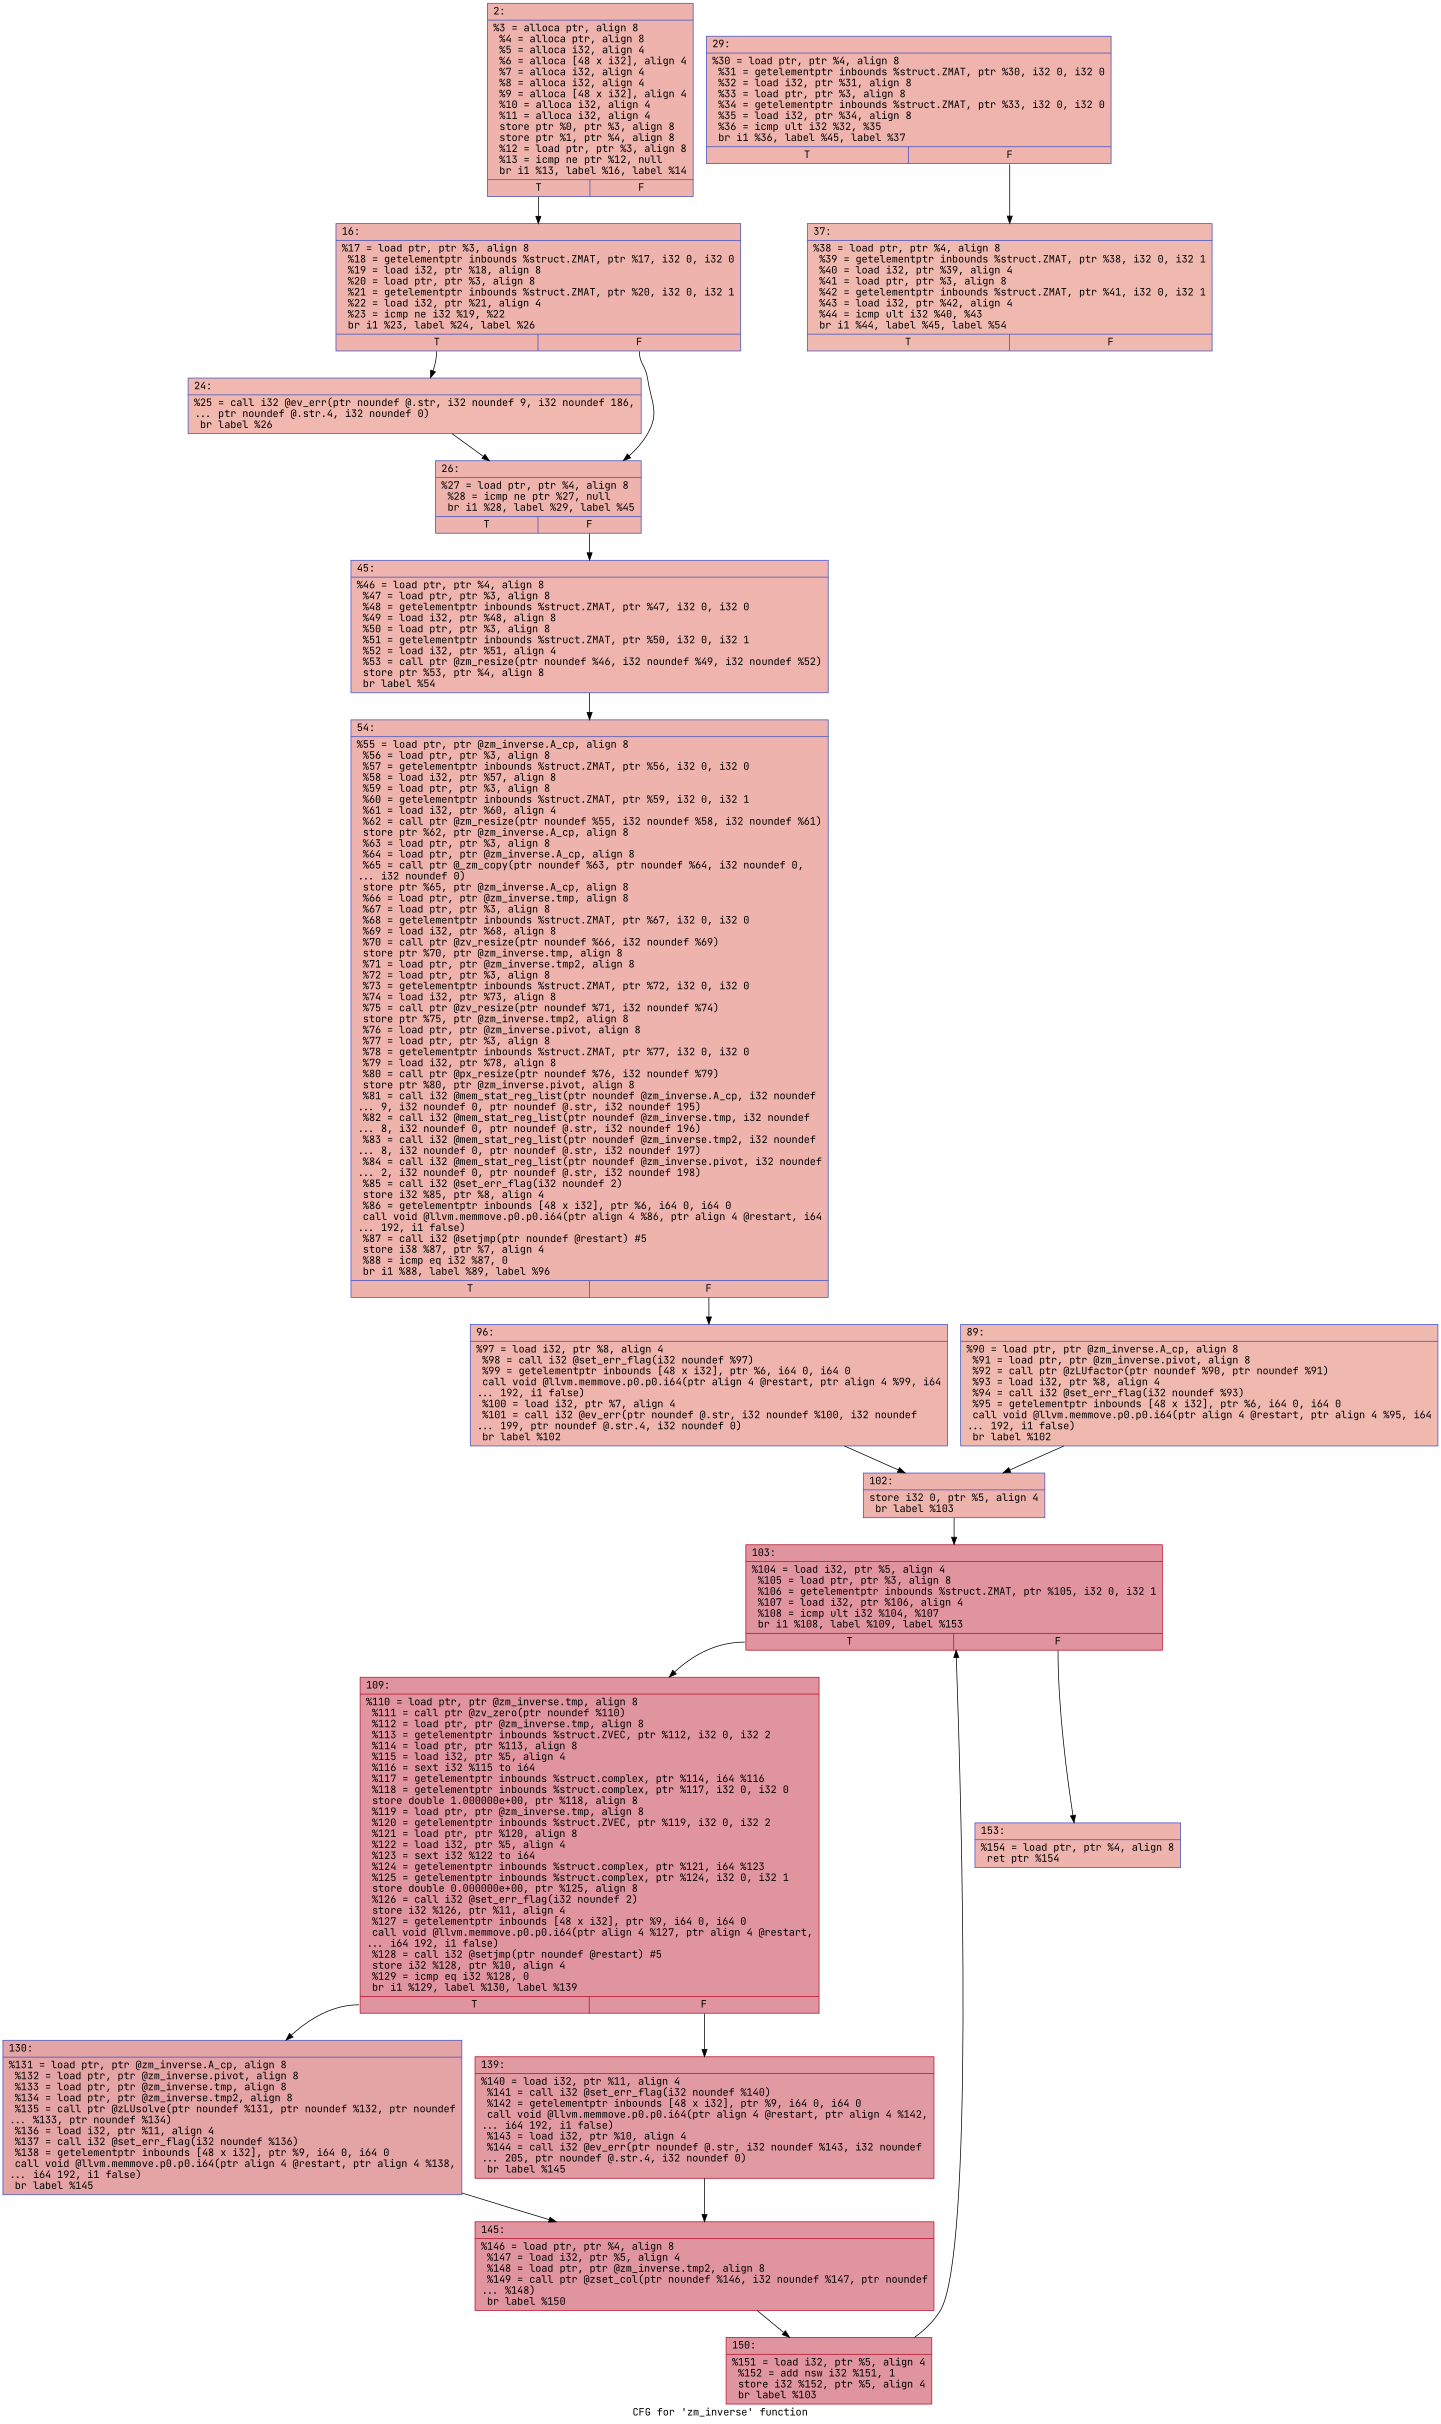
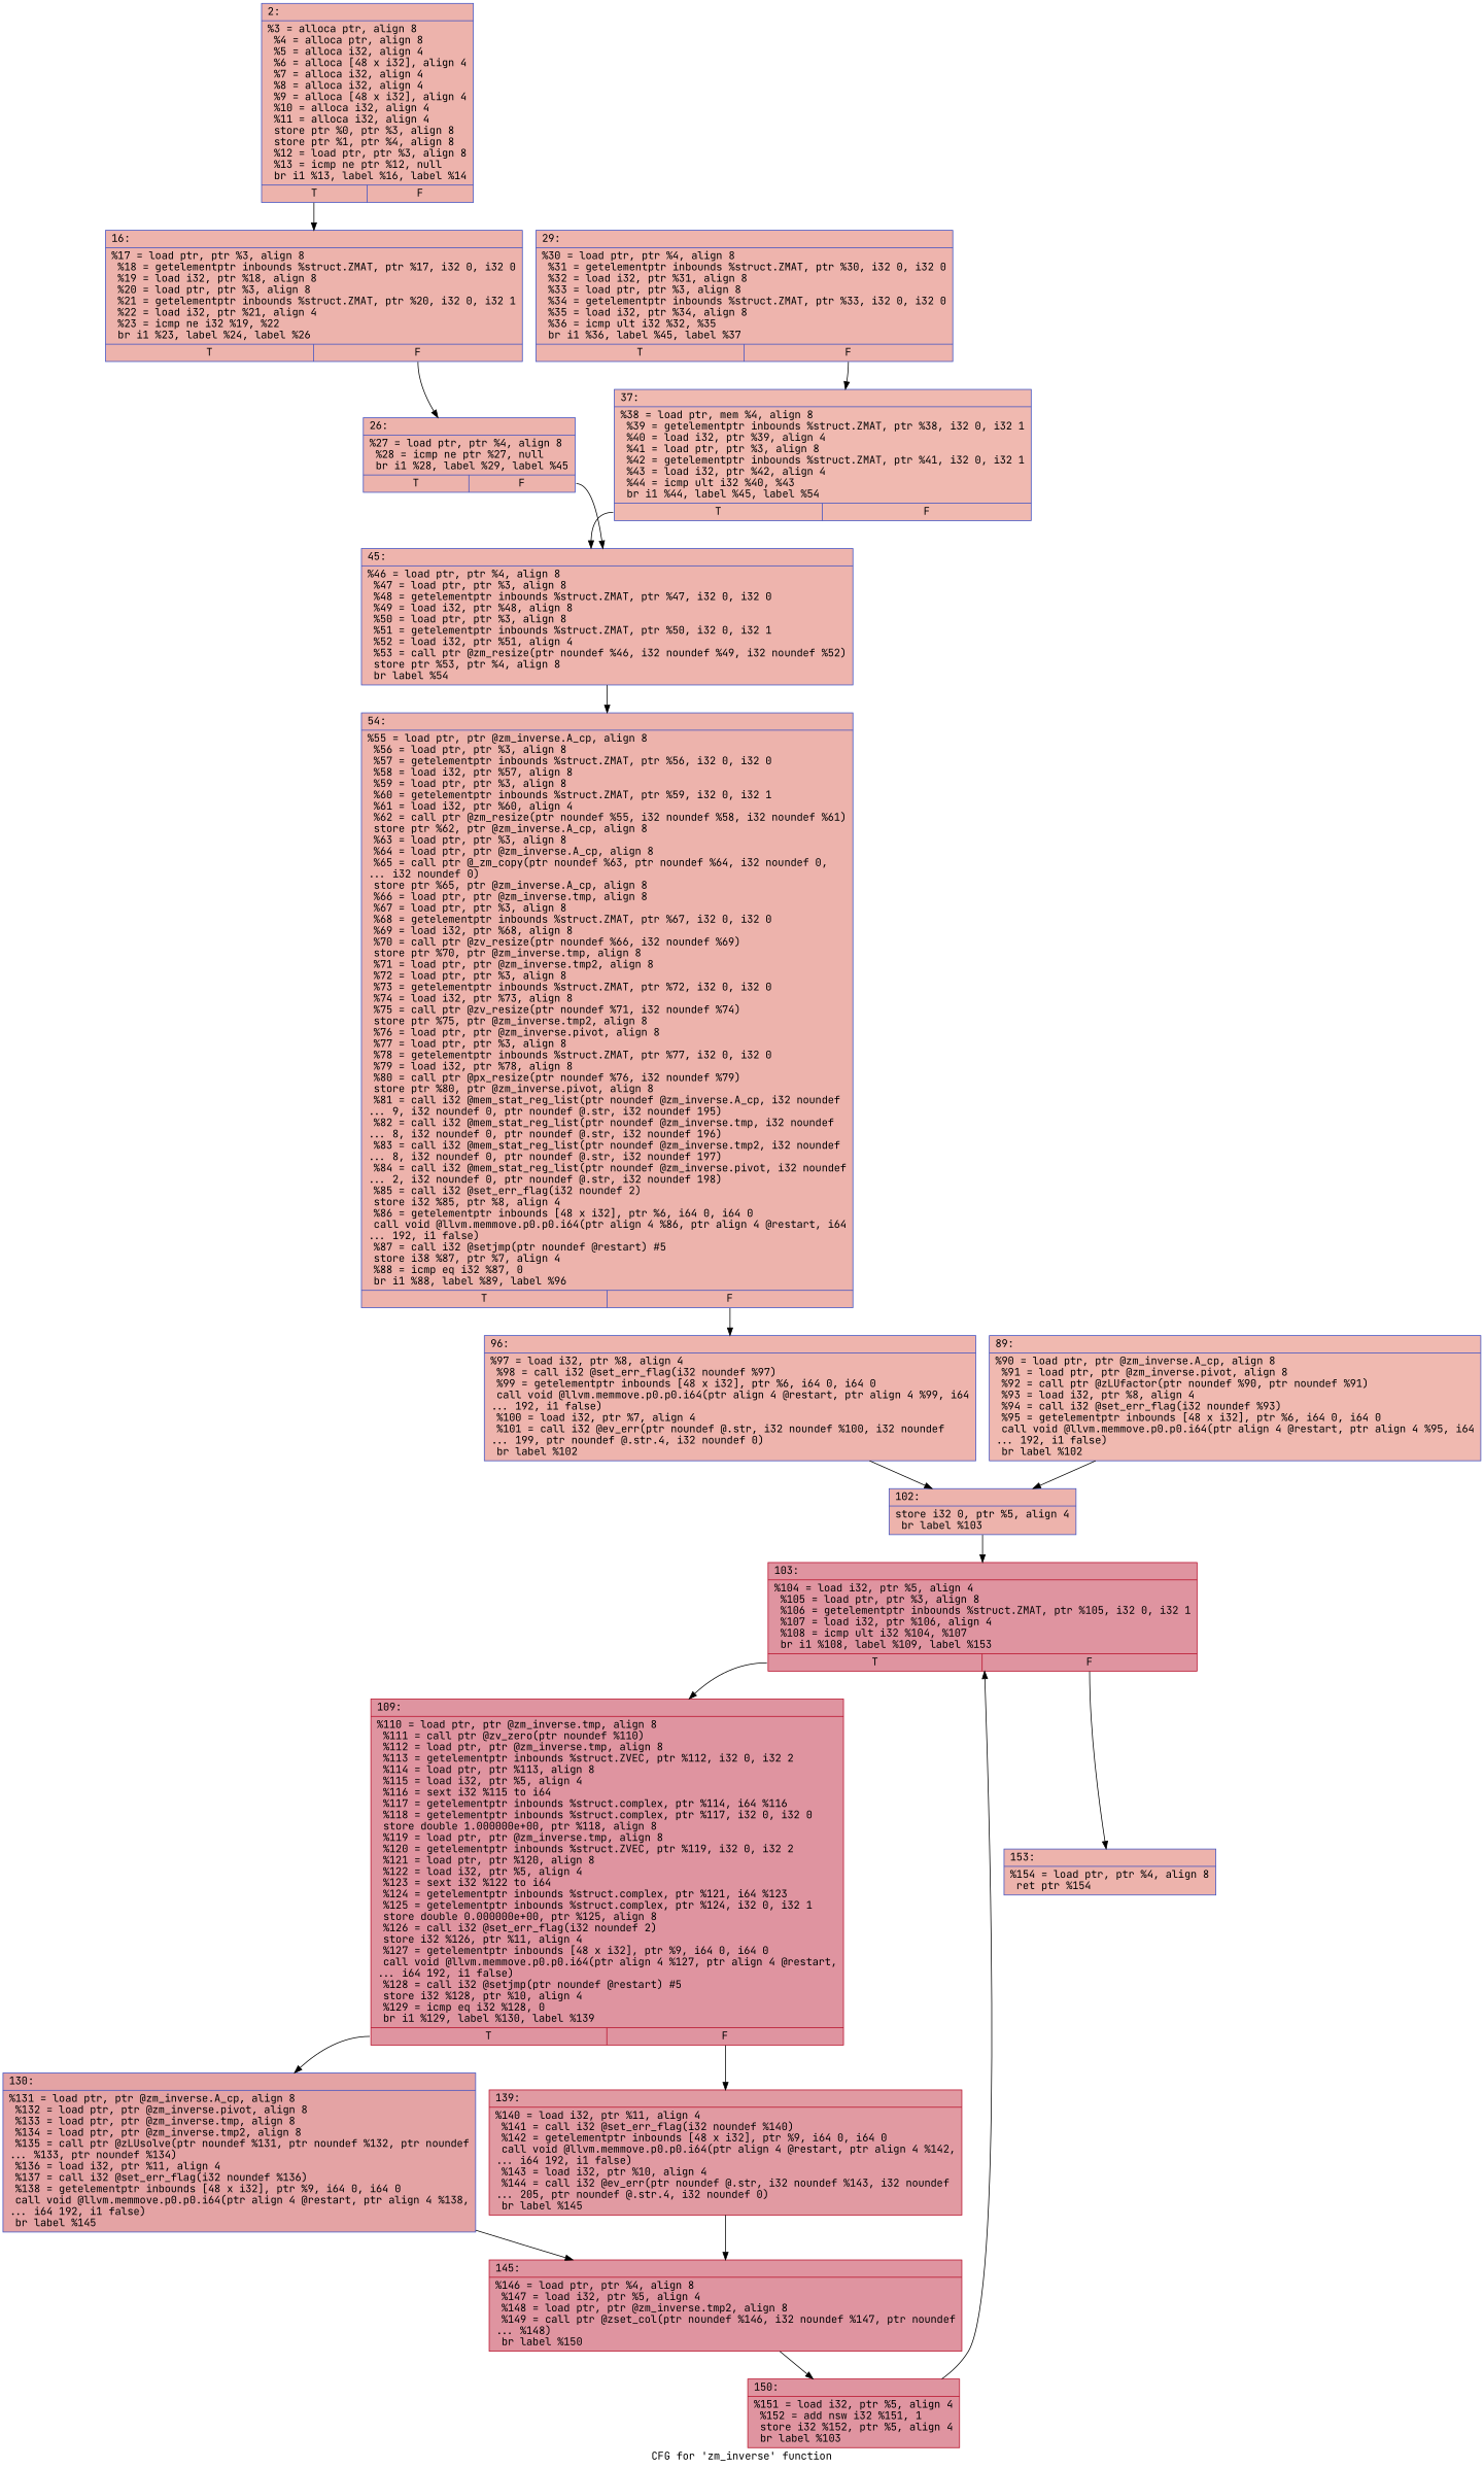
  digraph {
    fontname="JetBrains Mono"
    label="CFG for 'zm_inverse' function"
    node [color="#3d50c3ff" fillcolor="#d6524470" fontname="JetBrains Mono" shape=record style=filled]
    edge [fontname="JetBrains Mono"]
    n1 [label="{2:\l|  %3 = alloca ptr, align 8\l  %4 = alloca ptr, align 8\l  %5 = alloca i32, align 4\l  %6 = alloca [48 x i32], align 4\l  %7 = alloca i32, align 4\l  %8 = alloca i32, align 4\l  %9 = alloca [48 x i32], align 4\l  %10 = alloca i32, align 4\l  %11 = alloca i32, align 4\l  store ptr %0, ptr %3, align 8\l  store ptr %1, ptr %4, align 8\l  %12 = load ptr, ptr %3, align 8\l  %13 = icmp ne ptr %12, null\l  br i1 %13, label %16, label %14\l|{<s0>T|<s1>F}}"]
    n2 [label="{16:\l|  %17 = load ptr, ptr %3, align 8\l  %18 = getelementptr inbounds %struct.ZMAT, ptr %17, i32 0, i32 0\l  %19 = load i32, ptr %18, align 8\l  %20 = load ptr, ptr %3, align 8\l  %21 = getelementptr inbounds %struct.ZMAT, ptr %20, i32 0, i32 1\l  %22 = load i32, ptr %21, align 4\l  %23 = icmp ne i32 %19, %22\l  br i1 %23, label %24, label %26\l|{<s0>T|<s1>F}}"]
-   n3 [fillcolor="#dc5d4a70" label="{24:\l|  %25 = call i32 @ev_err(ptr noundef @.str, i32 noundef 9, i32 noundef 186,\l... ptr noundef @.str.4, i32 noundef 0)\l  br label %26\l}"]
    n4 [label="{26:\l|  %27 = load ptr, ptr %4, align 8\l  %28 = icmp ne ptr %27, null\l  br i1 %28, label %29, label %45\l|{<s0>T|<s1>F}}"]
    n5 [fillcolor="#d8564670" label="{45:\l|  %46 = load ptr, ptr %4, align 8\l  %47 = load ptr, ptr %3, align 8\l  %48 = getelementptr inbounds %struct.ZMAT, ptr %47, i32 0, i32 0\l  %49 = load i32, ptr %48, align 8\l  %50 = load ptr, ptr %3, align 8\l  %51 = getelementptr inbounds %struct.ZMAT, ptr %50, i32 0, i32 1\l  %52 = load i32, ptr %51, align 4\l  %53 = call ptr @zm_resize(ptr noundef %46, i32 noundef %49, i32 noundef %52)\l  store ptr %53, ptr %4, align 8\l  br label %54\l}"]
    n6 [fillcolor="#d8564670" label="{29:\l|  %30 = load ptr, ptr %4, align 8\l  %31 = getelementptr inbounds %struct.ZMAT, ptr %30, i32 0, i32 0\l  %32 = load i32, ptr %31, align 8\l  %33 = load ptr, ptr %3, align 8\l  %34 = getelementptr inbounds %struct.ZMAT, ptr %33, i32 0, i32 0\l  %35 = load i32, ptr %34, align 8\l  %36 = icmp ult i32 %32, %35\l  br i1 %36, label %45, label %37\l|{<s0>T|<s1>F}}"]
-   n7 [fillcolor="#de614d70" label="{37:\l|  %38 = load ptr, ptr %4, align 8\l  %39 = getelementptr inbounds %struct.ZMAT, ptr %38, i32 0, i32 1\l  %40 = load i32, ptr %39, align 4\l  %41 = load ptr, ptr %3, align 8\l  %42 = getelementptr inbounds %struct.ZMAT, ptr %41, i32 0, i32 1\l  %43 = load i32, ptr %42, align 4\l  %44 = icmp ult i32 %40, %43\l  br i1 %44, label %45, label %54\l|{<s0>T|<s1>F}}"]
+   n7 [fillcolor="#de614d70" label="{37:\l|  %38 = load ptr, mem %4, align 8\l  %39 = getelementptr inbounds %struct.ZMAT, ptr %38, i32 0, i32 1\l  %40 = load i32, ptr %39, align 4\l  %41 = load ptr, ptr %3, align 8\l  %42 = getelementptr inbounds %struct.ZMAT, ptr %41, i32 0, i32 1\l  %43 = load i32, ptr %42, align 4\l  %44 = icmp ult i32 %40, %43\l  br i1 %44, label %45, label %54\l|{<s0>T|<s1>F}}"]
    n8 [label="{54:\l|  %55 = load ptr, ptr @zm_inverse.A_cp, align 8\l  %56 = load ptr, ptr %3, align 8\l  %57 = getelementptr inbounds %struct.ZMAT, ptr %56, i32 0, i32 0\l  %58 = load i32, ptr %57, align 8\l  %59 = load ptr, ptr %3, align 8\l  %60 = getelementptr inbounds %struct.ZMAT, ptr %59, i32 0, i32 1\l  %61 = load i32, ptr %60, align 4\l  %62 = call ptr @zm_resize(ptr noundef %55, i32 noundef %58, i32 noundef %61)\l  store ptr %62, ptr @zm_inverse.A_cp, align 8\l  %63 = load ptr, ptr %3, align 8\l  %64 = load ptr, ptr @zm_inverse.A_cp, align 8\l  %65 = call ptr @_zm_copy(ptr noundef %63, ptr noundef %64, i32 noundef 0,\l... i32 noundef 0)\l  store ptr %65, ptr @zm_inverse.A_cp, align 8\l  %66 = load ptr, ptr @zm_inverse.tmp, align 8\l  %67 = load ptr, ptr %3, align 8\l  %68 = getelementptr inbounds %struct.ZMAT, ptr %67, i32 0, i32 0\l  %69 = load i32, ptr %68, align 8\l  %70 = call ptr @zv_resize(ptr noundef %66, i32 noundef %69)\l  store ptr %70, ptr @zm_inverse.tmp, align 8\l  %71 = load ptr, ptr @zm_inverse.tmp2, align 8\l  %72 = load ptr, ptr %3, align 8\l  %73 = getelementptr inbounds %struct.ZMAT, ptr %72, i32 0, i32 0\l  %74 = load i32, ptr %73, align 8\l  %75 = call ptr @zv_resize(ptr noundef %71, i32 noundef %74)\l  store ptr %75, ptr @zm_inverse.tmp2, align 8\l  %76 = load ptr, ptr @zm_inverse.pivot, align 8\l  %77 = load ptr, ptr %3, align 8\l  %78 = getelementptr inbounds %struct.ZMAT, ptr %77, i32 0, i32 0\l  %79 = load i32, ptr %78, align 8\l  %80 = call ptr @px_resize(ptr noundef %76, i32 noundef %79)\l  store ptr %80, ptr @zm_inverse.pivot, align 8\l  %81 = call i32 @mem_stat_reg_list(ptr noundef @zm_inverse.A_cp, i32 noundef\l... 9, i32 noundef 0, ptr noundef @.str, i32 noundef 195)\l  %82 = call i32 @mem_stat_reg_list(ptr noundef @zm_inverse.tmp, i32 noundef\l... 8, i32 noundef 0, ptr noundef @.str, i32 noundef 196)\l  %83 = call i32 @mem_stat_reg_list(ptr noundef @zm_inverse.tmp2, i32 noundef\l... 8, i32 noundef 0, ptr noundef @.str, i32 noundef 197)\l  %84 = call i32 @mem_stat_reg_list(ptr noundef @zm_inverse.pivot, i32 noundef\l... 2, i32 noundef 0, ptr noundef @.str, i32 noundef 198)\l  %85 = call i32 @set_err_flag(i32 noundef 2)\l  store i32 %85, ptr %8, align 4\l  %86 = getelementptr inbounds [48 x i32], ptr %6, i64 0, i64 0\l  call void @llvm.memmove.p0.p0.i64(ptr align 4 %86, ptr align 4 @restart, i64\l... 192, i1 false)\l  %87 = call i32 @setjmp(ptr noundef @restart) #5\l  store i38 %87, ptr %7, align 4\l  %88 = icmp eq i32 %87, 0\l  br i1 %88, label %89, label %96\l|{<s0>T|<s1>F}}"]
    n9 [fillcolor="#d8564670" label="{96:\l|  %97 = load i32, ptr %8, align 4\l  %98 = call i32 @set_err_flag(i32 noundef %97)\l  %99 = getelementptr inbounds [48 x i32], ptr %6, i64 0, i64 0\l  call void @llvm.memmove.p0.p0.i64(ptr align 4 @restart, ptr align 4 %99, i64\l... 192, i1 false)\l  %100 = load i32, ptr %7, align 4\l  %101 = call i32 @ev_err(ptr noundef @.str, i32 noundef %100, i32 noundef\l... 199, ptr noundef @.str.4, i32 noundef 0)\l  br label %102\l}"]
    n10 [fillcolor="#de614d70" label="{89:\l|  %90 = load ptr, ptr @zm_inverse.A_cp, align 8\l  %91 = load ptr, ptr @zm_inverse.pivot, align 8\l  %92 = call ptr @zLUfactor(ptr noundef %90, ptr noundef %91)\l  %93 = load i32, ptr %8, align 4\l  %94 = call i32 @set_err_flag(i32 noundef %93)\l  %95 = getelementptr inbounds [48 x i32], ptr %6, i64 0, i64 0\l  call void @llvm.memmove.p0.p0.i64(ptr align 4 @restart, ptr align 4 %95, i64\l... 192, i1 false)\l  br label %102\l}"]
    n11 [label="{102:\l|  store i32 0, ptr %5, align 4\l  br label %103\l}"]
    n12 [color="#b70d28ff" fillcolor="#b70d2870" label="{103:\l|  %104 = load i32, ptr %5, align 4\l  %105 = load ptr, ptr %3, align 8\l  %106 = getelementptr inbounds %struct.ZMAT, ptr %105, i32 0, i32 1\l  %107 = load i32, ptr %106, align 4\l  %108 = icmp ult i32 %104, %107\l  br i1 %108, label %109, label %153\l|{<s0>T|<s1>F}}"]
    n13 [color="#b70d28ff" fillcolor="#b70d2870" label="{109:\l|  %110 = load ptr, ptr @zm_inverse.tmp, align 8\l  %111 = call ptr @zv_zero(ptr noundef %110)\l  %112 = load ptr, ptr @zm_inverse.tmp, align 8\l  %113 = getelementptr inbounds %struct.ZVEC, ptr %112, i32 0, i32 2\l  %114 = load ptr, ptr %113, align 8\l  %115 = load i32, ptr %5, align 4\l  %116 = sext i32 %115 to i64\l  %117 = getelementptr inbounds %struct.complex, ptr %114, i64 %116\l  %118 = getelementptr inbounds %struct.complex, ptr %117, i32 0, i32 0\l  store double 1.000000e+00, ptr %118, align 8\l  %119 = load ptr, ptr @zm_inverse.tmp, align 8\l  %120 = getelementptr inbounds %struct.ZVEC, ptr %119, i32 0, i32 2\l  %121 = load ptr, ptr %120, align 8\l  %122 = load i32, ptr %5, align 4\l  %123 = sext i32 %122 to i64\l  %124 = getelementptr inbounds %struct.complex, ptr %121, i64 %123\l  %125 = getelementptr inbounds %struct.complex, ptr %124, i32 0, i32 1\l  store double 0.000000e+00, ptr %125, align 8\l  %126 = call i32 @set_err_flag(i32 noundef 2)\l  store i32 %126, ptr %11, align 4\l  %127 = getelementptr inbounds [48 x i32], ptr %9, i64 0, i64 0\l  call void @llvm.memmove.p0.p0.i64(ptr align 4 %127, ptr align 4 @restart,\l... i64 192, i1 false)\l  %128 = call i32 @setjmp(ptr noundef @restart) #5\l  store i32 %128, ptr %10, align 4\l  %129 = icmp eq i32 %128, 0\l  br i1 %129, label %130, label %139\l|{<s0>T|<s1>F}}"]
    n14 [label="{153:\l|  %154 = load ptr, ptr %4, align 8\l  ret ptr %154\l}"]
    n15 [fillcolor="#c32e3170" label="{130:\l|  %131 = load ptr, ptr @zm_inverse.A_cp, align 8\l  %132 = load ptr, ptr @zm_inverse.pivot, align 8\l  %133 = load ptr, ptr @zm_inverse.tmp, align 8\l  %134 = load ptr, ptr @zm_inverse.tmp2, align 8\l  %135 = call ptr @zLUsolve(ptr noundef %131, ptr noundef %132, ptr noundef\l... %133, ptr noundef %134)\l  %136 = load i32, ptr %11, align 4\l  %137 = call i32 @set_err_flag(i32 noundef %136)\l  %138 = getelementptr inbounds [48 x i32], ptr %9, i64 0, i64 0\l  call void @llvm.memmove.p0.p0.i64(ptr align 4 @restart, ptr align 4 %138,\l... i64 192, i1 false)\l  br label %145\l}"]
    n16 [color="#b70d28ff" fillcolor="#bb1b2c70" label="{139:\l|  %140 = load i32, ptr %11, align 4\l  %141 = call i32 @set_err_flag(i32 noundef %140)\l  %142 = getelementptr inbounds [48 x i32], ptr %9, i64 0, i64 0\l  call void @llvm.memmove.p0.p0.i64(ptr align 4 @restart, ptr align 4 %142,\l... i64 192, i1 false)\l  %143 = load i32, ptr %10, align 4\l  %144 = call i32 @ev_err(ptr noundef @.str, i32 noundef %143, i32 noundef\l... 205, ptr noundef @.str.4, i32 noundef 0)\l  br label %145\l}"]
    n17 [color="#b70d28ff" fillcolor="#b70d2870" label="{145:\l|  %146 = load ptr, ptr %4, align 8\l  %147 = load i32, ptr %5, align 4\l  %148 = load ptr, ptr @zm_inverse.tmp2, align 8\l  %149 = call ptr @zset_col(ptr noundef %146, i32 noundef %147, ptr noundef\l... %148)\l  br label %150\l}"]
    n18 [color="#b70d28ff" fillcolor="#b70d2870" label="{150:\l|  %151 = load i32, ptr %5, align 4\l  %152 = add nsw i32 %151, 1\l  store i32 %152, ptr %5, align 4\l  br label %103\l}"]
    n1 -> n2 [tailport=s0]
-   n2 -> n3 [tailport=s0]
    n2 -> n4 [tailport=s1]
-   n3 -> n4
    n4 -> n5 [tailport=s1]
    n5 -> n8
    n6 -> n7 [tailport=s1]
+   n7 -> n5 [tailport=s0]
    n8 -> n9 [tailport=s1]
    n9 -> n11
    n10 -> n11
    n11 -> n12
    n12 -> n13 [tailport=s0]
    n12 -> n14 [tailport=s1]
    n13 -> n15 [tailport=s0]
    n13 -> n16 [tailport=s1]
    n15 -> n17
    n16 -> n17
    n17 -> n18
    n18 -> n12
  }
